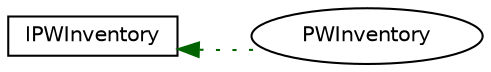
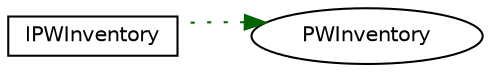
  digraph {
    rankdir=LR
    node [color=black fillcolor=white fontname=Helvetica fontsize=10 style=filled]
    n1 [height=0.2 label=IPWInventory shape=box width=0.4]
    n2 [height=0.2 label=PWInventory shape=ellipse width=0.4]
-   n1 -> n2 [color=darkgreen dir=back fontname=Helvetica fontsize=10 labelfontname=Helvetica labelfontsize=10 style=dotted]
+   n2 -> n1 [color=darkgreen dir=back fontname=Helvetica fontsize=10 labelfontname=Helvetica labelfontsize=10 style=dotted]
  }
